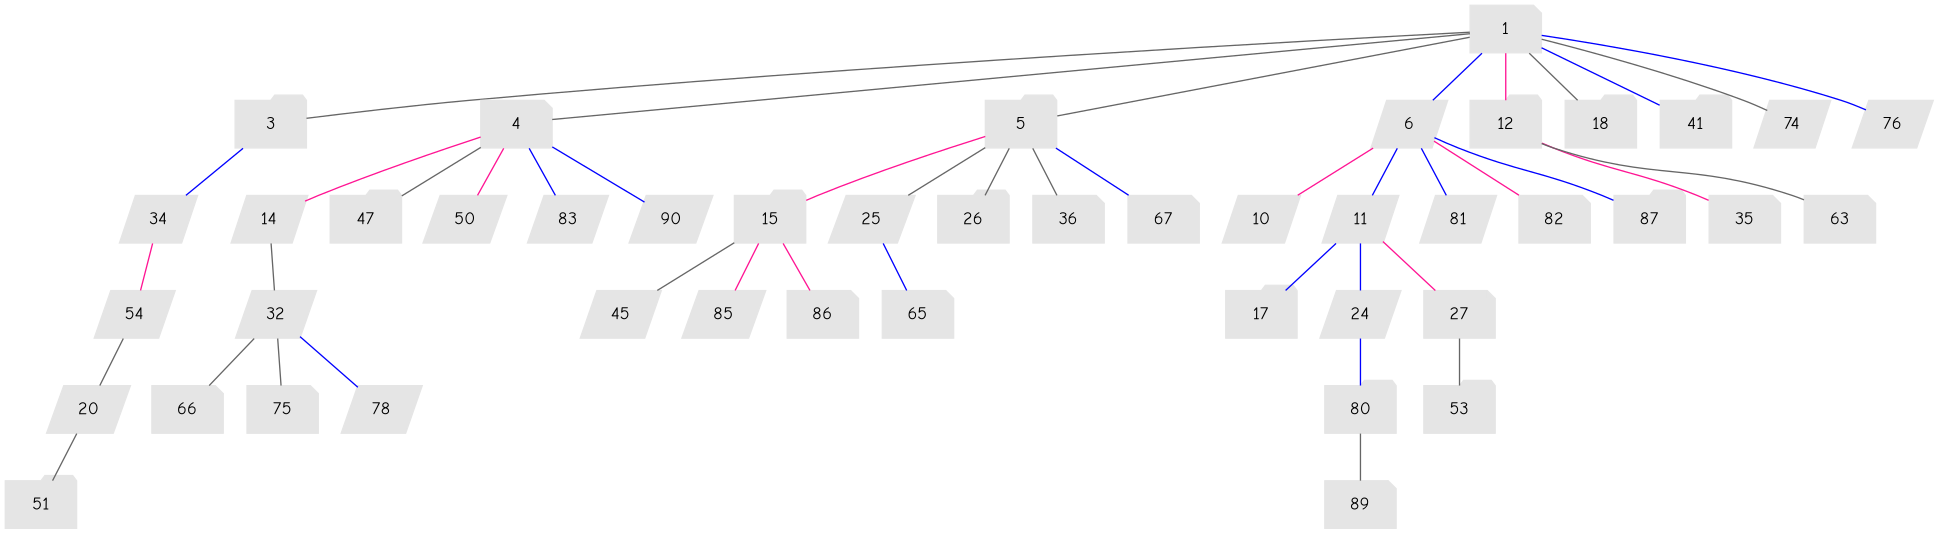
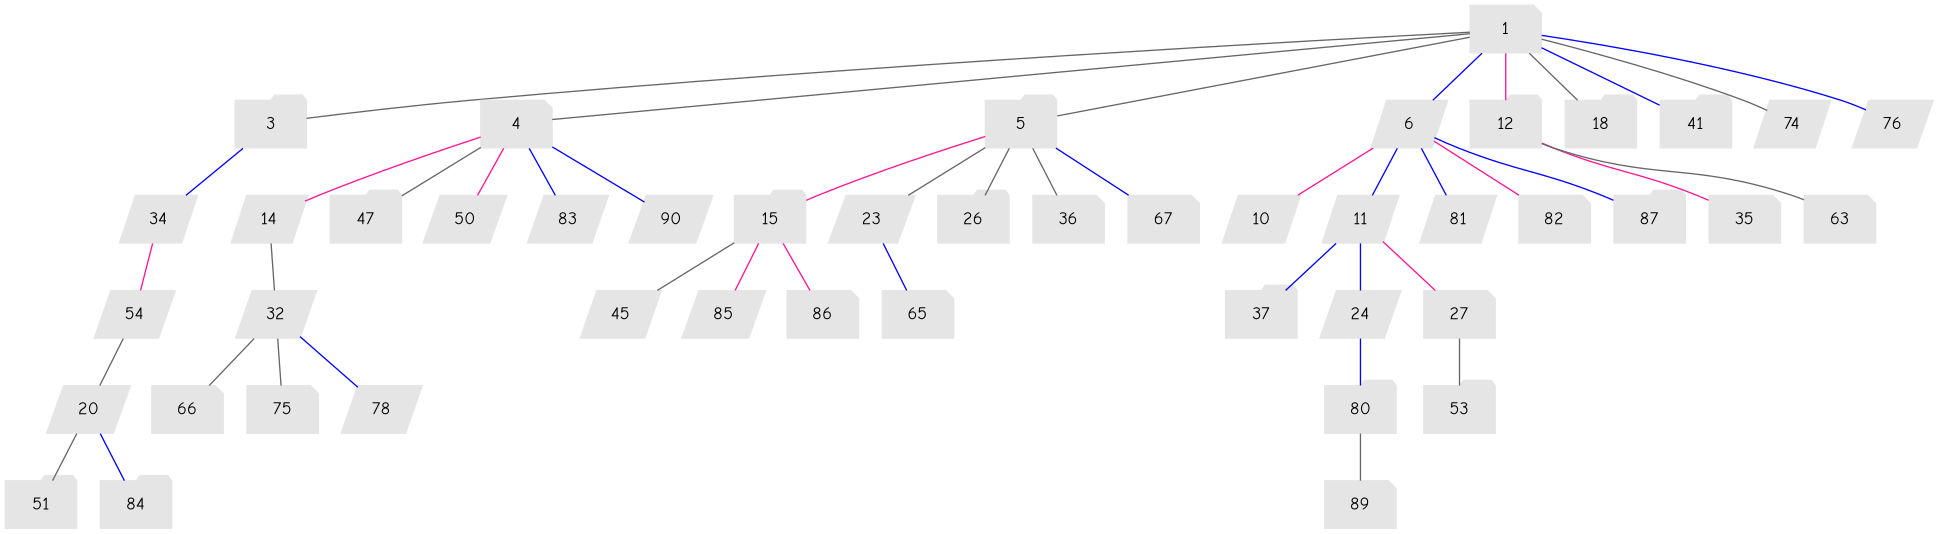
  graph {
    fontname="Comic Neue"
    node [color=gray90 fontname="Comic Neue" shape=parallelogram style=filled]
    edge [color=gray40 fontname="Comic Neue"]
    1 [shape=note super="+2"]
    3 [shape=folder super="+46"]
    4 [shape=note]
    5 [shape=folder super="+49+7+8"]
    6 [super="+39+9"]
    12 [shape=folder super="+33+29"]
    18 [shape=folder super="+72"]
    41 [shape=folder]
    74
    76
    34 [super="+91"]
    14 [super="+16"]
    47 [shape=folder]
    50 [super="+62"]
    83
    90
    15 [shape=folder super="+37+22+21+19"]
-   23 [super="+25+38+52" label=25]
+   23 [super="+25+38+52"]
    26 [shape=folder]
    36 [shape=note super="+92+63"]
    67 [shape=note]
    10
    11 [super="+43+28+58"]
    81
    82 [shape=note]
    87 [shape=folder]
    35 [shape=note]
    n28 [label=63 shape=note]
    20 [super="+42"]
    51 [shape=folder super="+69"]
+   84 [shape=folder]
    54
    32
    45 [super="+61"]
    85
    86 [shape=note]
    65 [shape=note]
-   17 [shape=folder super="+55+44"]
+   17 [shape=folder super="+55+44" label=37]
    24 [super="+88"]
    27 [shape=note super="+40"]
    80 [shape=folder]
    53 [shape=folder]
    66 [shape=note]
    75 [shape=note]
    78
    89 [shape=note]
    1 -- 3
    1 -- 4
    1 -- 5
    1 -- 6 [color=blue]
    1 -- 12 [color=deeppink]
    1 -- 18
    1 -- 41 [color=blue]
    1 -- 74
    1 -- 76 [color=blue]
    3 -- 34 [color=blue]
    4 -- 14 [color=deeppink]
    4 -- 47
    4 -- 50 [color=deeppink]
    4 -- 83 [color=blue]
    4 -- 90 [color=blue]
    5 -- 15 [color=deeppink]
    5 -- 23
    5 -- 26
    5 -- 36
    5 -- 67 [color=blue]
    6 -- 10 [color=deeppink]
    6 -- 11 [color=blue]
    6 -- 81 [color=blue]
    6 -- 82 [color=deeppink]
    6 -- 87 [color=blue]
    12 -- 35 [color=deeppink]
    12 -- n28
    34 -- 54 [color=deeppink]
    14 -- 32
    15 -- 45
    15 -- 85 [color=deeppink]
    15 -- 86 [color=deeppink]
    23 -- 65 [color=blue]
    11 -- 17 [color=blue]
    11 -- 24 [color=blue]
    11 -- 27 [color=deeppink]
    20 -- 51
+   20 -- 84 [color=blue]
    54 -- 20
    32 -- 66
    32 -- 75
    32 -- 78 [color=blue]
    24 -- 80 [color=blue]
    27 -- 53
    80 -- 89
  }
